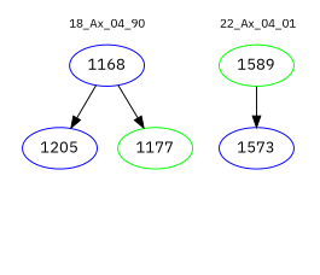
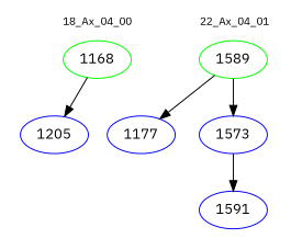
  digraph {
    fontname="IBM Plex Sans"
    node [color=blue fontname="IBM Plex Sans"]
    edge [color=black fontname="IBM Plex Sans"]
-   n1 [label=1168]
-   n2 [color=green label=1177]
+   n1 [color=green label=1168]
+   n2 [label=1177]
    n3 [label=1205]
    n4 [label=1573]
    n5 [color=green label=1589]
+   n6 [label=1591]
    subgraph cluster_1 {
      color=white
      fontsize=10
-     label="18_Ax_04_90"
+     label="18_Ax_04_00"
      n1
      n2
      n3
    }
    subgraph cluster_2 {
      color=white
      fontsize=10
      label="22_Ax_04_01"
      n4
      n5
+     n6
    }
-   n1 -> n2
+   n5 -> n2
    n1 -> n3
+   n4 -> n6
    n5 -> n4
  }
